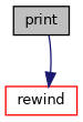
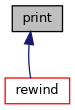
  digraph {
    rankdir=TB
    node [fontname=Helvetica fontsize=10 shape=record]
    n1 [color=black fillcolor=grey75 fontcolor=black height=0.2 label=print style=filled width=0.4]
    n2 [color=red height=0.2 label=rewind width=0.4]
-   n2 -> n1 [color=midnightblue dir=back fontname=Helvetica fontsize=10 labelfontname=Helvetica labelfontsize=10 style=solid]
+   n1 -> n2 [color=midnightblue dir=back fontname=Helvetica fontsize=10 labelfontname=Helvetica labelfontsize=10 style=solid]
  }
